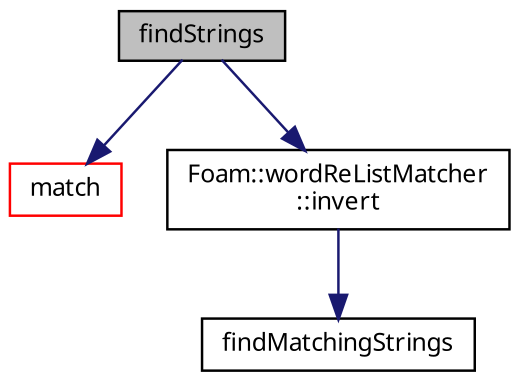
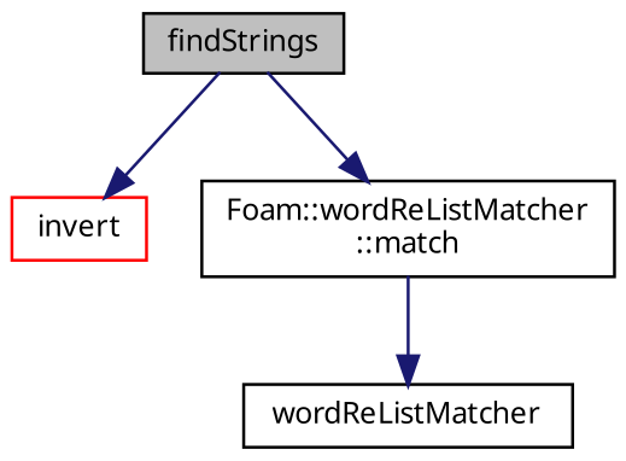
  digraph {
    fontname="Noto Sans"
    rankdir=TB
    node [color=black fontname="Noto Sans" fontsize=10 shape=record]
    edge [color=midnightblue fontname="Noto Sans" fontsize=10 labelfontname=Helvetica labelfontsize=10 style=solid]
    n1 [fillcolor=grey75 fontcolor=black height=0.2 label=findStrings style=filled width=0.4]
-   n2 [color=red height=0.2 label=match width=0.4]
-   n3 [height=0.2 label="Foam::wordReListMatcher\l::invert" width=0.4]
-   n4 [height=0.2 label=findMatchingStrings width=0.4]
+   n2 [color=red height=0.2 label=invert width=0.4]
+   n3 [height=0.2 label="Foam::wordReListMatcher\l::match" width=0.4]
+   n4 [height=0.2 label=wordReListMatcher width=0.4]
    n1 -> n2
    n1 -> n3
    n3 -> n4
  }
